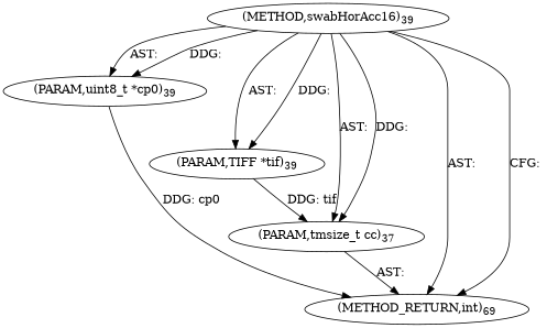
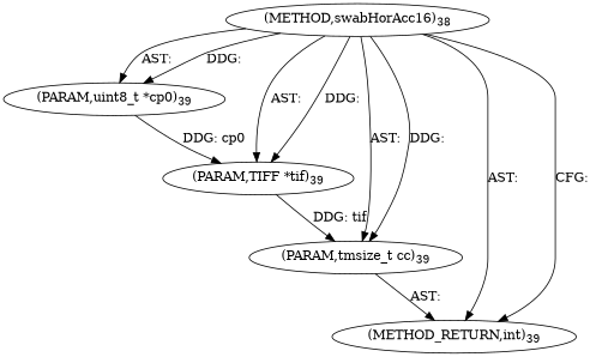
  digraph {
-   n1 [label=<(METHOD,swabHorAcc16)<SUB>39</SUB>>]
+   n1 [label=<(METHOD,swabHorAcc16)<SUB>38</SUB>>]
    n2 [label=<(PARAM,TIFF *tif)<SUB>39</SUB>>]
    n3 [label=<(PARAM,uint8_t *cp0)<SUB>39</SUB>>]
-   n4 [label=<(PARAM,tmsize_t cc)<SUB>37</SUB>>]
-   n5 [label=<(METHOD_RETURN,int)<SUB>69</SUB>>]
+   n4 [label=<(PARAM,tmsize_t cc)<SUB>39</SUB>>]
+   n5 [label=<(METHOD_RETURN,int)<SUB>39</SUB>>]
    n1 -> n2 [label="AST: "]
    n1 -> n2 [label="DDG: "]
    n1 -> n3 [label="AST: "]
    n1 -> n3 [label="DDG: "]
    n1 -> n4 [label="AST: "]
    n1 -> n4 [label="DDG: "]
    n1 -> n5 [label="AST: "]
    n1 -> n5 [label="CFG: "]
    n2 -> n4 [label="DDG: tif"]
-   n3 -> n5 [label="DDG: cp0"]
+   n3 -> n2 [label="DDG: cp0"]
    n4 -> n5 [label="AST: "]
  }
